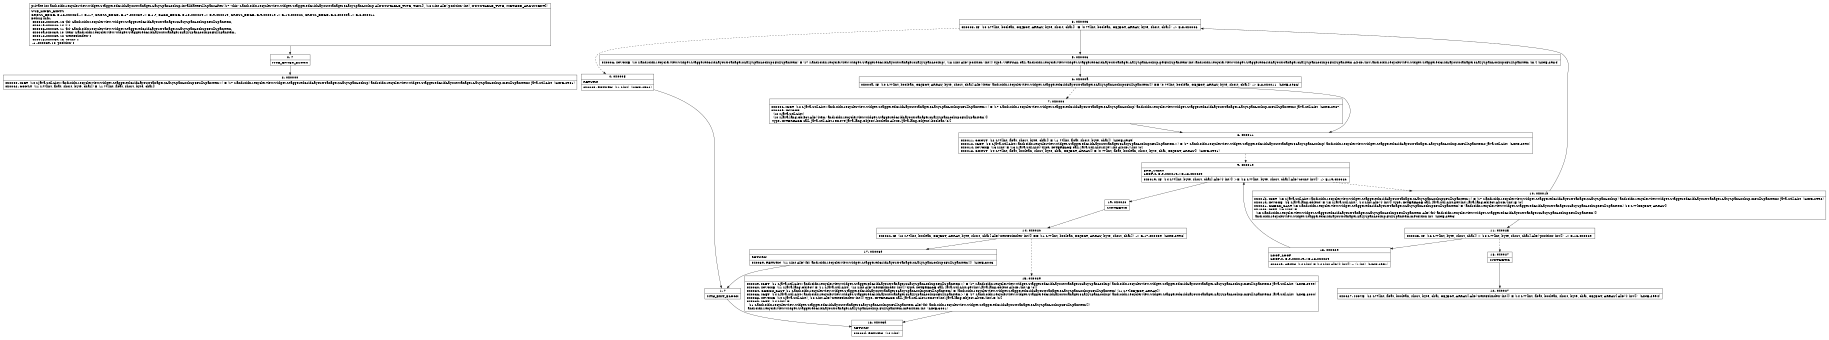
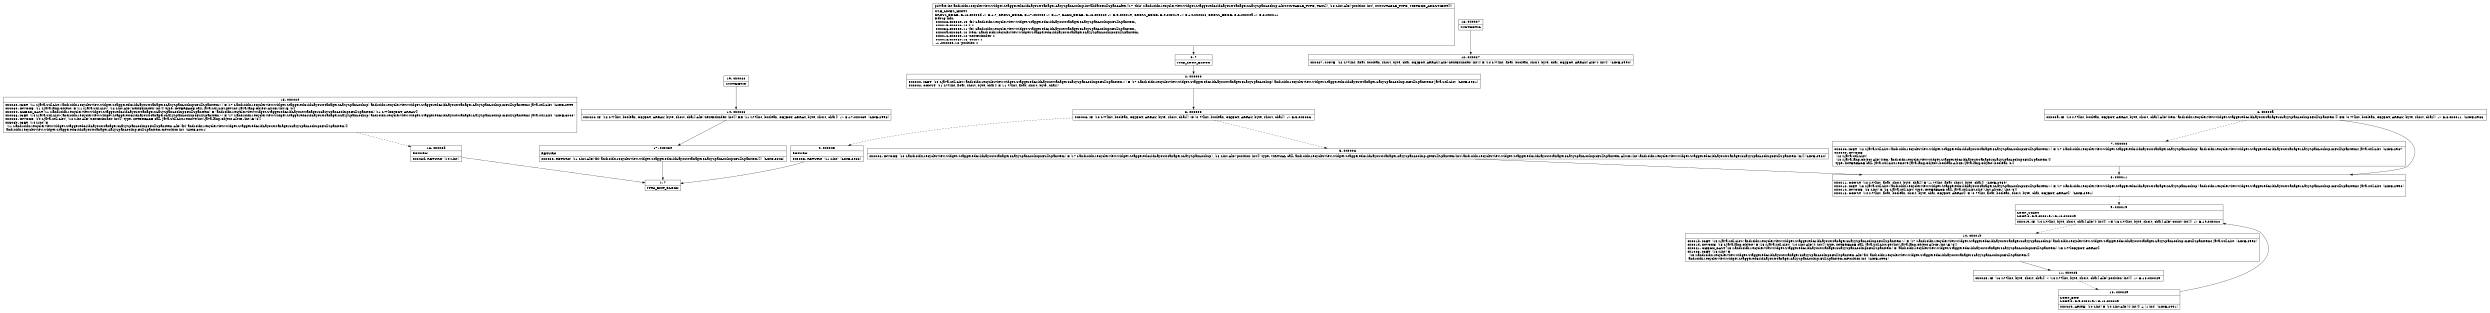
  digraph {
    node [shape=record]
-   n1 [label="{0\:\ ?|MTH_ENTER_BLOCK\l}"]
+   n1 [label="{0\:\ ?|MTH_LOOP_BLOCK\l}"]
    n2 [label="{2\:\ 0x0000|0x0000: IGET  (r0 I:java.util.List\<androidx.recyclerview.widget.StaggeredGridLayoutManager$LazySpanLookup$FullSpanItem\>) = (r7 I:androidx.recyclerview.widget.StaggeredGridLayoutManager$LazySpanLookup) androidx.recyclerview.widget.StaggeredGridLayoutManager.LazySpanLookup.mFullSpanItems java.util.List  (LINE:2981)\l0x0002: CONST  (r1 I:??[int, float, short, byte, char]) = (\-1 ??[int, float, short, byte, char]) \l}"]
    n3 [label="{3\:\ 0x0003|0x0003: IF  (r0 I:??[int, boolean, OBJECT, ARRAY, byte, short, char]) != (0 ??[int, boolean, OBJECT, ARRAY, byte, short, char])  \-\> B:5:0x0006 \l}"]
    n4 [label="{4\:\ 0x0005|RETURN\l|0x0005: RETURN  (r1 I:int)  (LINE:2982)\l}"]
    n5 [label="{5\:\ 0x0006|0x0006: INVOKE  (r0 I:androidx.recyclerview.widget.StaggeredGridLayoutManager$LazySpanLookup$FullSpanItem) = (r7 I:androidx.recyclerview.widget.StaggeredGridLayoutManager$LazySpanLookup), (r8 I:int A[D('position' int)]) type: VIRTUAL call: androidx.recyclerview.widget.StaggeredGridLayoutManager.LazySpanLookup.getFullSpanItem(int):androidx.recyclerview.widget.StaggeredGridLayoutManager$LazySpanLookup$FullSpanItem A[MD:(int):androidx.recyclerview.widget.StaggeredGridLayoutManager$LazySpanLookup$FullSpanItem (m)] (LINE:2984)\l}"]
    n6 [label="{1\:\ ?|MTH_EXIT_BLOCK\l}"]
    n7 [label="{6\:\ 0x000a|0x000a: IF  (r0 I:??[int, boolean, OBJECT, ARRAY, byte, short, char] A[D('item' androidx.recyclerview.widget.StaggeredGridLayoutManager$LazySpanLookup$FullSpanItem)]) == (0 ??[int, boolean, OBJECT, ARRAY, byte, short, char])  \-\> B:8:0x0011  (LINE:2986)\l}"]
    n8 [label="{7\:\ 0x000c|0x000c: IGET  (r2 I:java.util.List\<androidx.recyclerview.widget.StaggeredGridLayoutManager$LazySpanLookup$FullSpanItem\>) = (r7 I:androidx.recyclerview.widget.StaggeredGridLayoutManager$LazySpanLookup) androidx.recyclerview.widget.StaggeredGridLayoutManager.LazySpanLookup.mFullSpanItems java.util.List  (LINE:2987)\l0x000e: INVOKE  \l  (r2 I:java.util.List)\l  (r0 I:java.lang.Object A[D('item' androidx.recyclerview.widget.StaggeredGridLayoutManager$LazySpanLookup$FullSpanItem)])\l type: INTERFACE call: java.util.List.remove(java.lang.Object):boolean A[MD:(java.lang.Object):boolean (c)]\l}"]
    n9 [label="{8\:\ 0x0011|0x0011: CONST  (r2 I:??[int, float, short, byte, char]) = (\-1 ??[int, float, short, byte, char])  (LINE:2989)\l0x0012: IGET  (r3 I:java.util.List\<androidx.recyclerview.widget.StaggeredGridLayoutManager$LazySpanLookup$FullSpanItem\>) = (r7 I:androidx.recyclerview.widget.StaggeredGridLayoutManager$LazySpanLookup) androidx.recyclerview.widget.StaggeredGridLayoutManager.LazySpanLookup.mFullSpanItems java.util.List  (LINE:2990)\l0x0014: INVOKE  (r3 I:int) = (r3 I:java.util.List) type: INTERFACE call: java.util.List.size():int A[MD:():int (c)]\l0x0018: CONST  (r4 I:??[int, float, boolean, short, byte, char, OBJECT, ARRAY]) = (0 ??[int, float, boolean, short, byte, char, OBJECT, ARRAY])  (LINE:2991)\l}"]
-   n10 [label="{9\:\ 0x0019|END_START\lLOOP:0: B:9:0x0019\-\>B:13:0x0029\l|0x0019: IF  (r4 I:??[int, byte, short, char] A[D('i' int)]) \>= (r3 I:??[int, byte, short, char] A[D('count' int)])  \-\> B:19:0x002c \l}"]
+   n10 [label="{9\:\ 0x0019|LOOP_START\lLOOP:0: B:9:0x0019\-\>B:13:0x0029\l|0x0019: IF  (r4 I:??[int, byte, short, char] A[D('i' int)]) \>= (r3 I:??[int, byte, short, char] A[D('count' int)])  \-\> B:19:0x002c \l}"]
    n11 [label="{10\:\ 0x001b|0x001b: IGET  (r5 I:java.util.List\<androidx.recyclerview.widget.StaggeredGridLayoutManager$LazySpanLookup$FullSpanItem\>) = (r7 I:androidx.recyclerview.widget.StaggeredGridLayoutManager$LazySpanLookup) androidx.recyclerview.widget.StaggeredGridLayoutManager.LazySpanLookup.mFullSpanItems java.util.List  (LINE:2992)\l0x001d: INVOKE  (r5 I:java.lang.Object) = (r5 I:java.util.List), (r4 I:int A[D('i' int)]) type: INTERFACE call: java.util.List.get(int):java.lang.Object A[MD:(int):E (c)]\l0x0021: CHECK_CAST (r5 I:androidx.recyclerview.widget.StaggeredGridLayoutManager$LazySpanLookup$FullSpanItem) = (androidx.recyclerview.widget.StaggeredGridLayoutManager$LazySpanLookup$FullSpanItem) (r5 I:??[OBJECT, ARRAY]) \l0x1023: IGET  (r6 I:int) = \l  (r5 I:androidx.recyclerview.widget.StaggeredGridLayoutManager$LazySpanLookup$FullSpanItem A[D('fsi' androidx.recyclerview.widget.StaggeredGridLayoutManager$LazySpanLookup$FullSpanItem)])\l androidx.recyclerview.widget.StaggeredGridLayoutManager.LazySpanLookup.FullSpanItem.mPosition int  (LINE:2993)\l}"]
    n12 [label="{19\:\ 0x002c|SYNTHETIC\l}"]
    n13 [label="{11\:\ 0x0025|0x0025: IF  (r6 I:??[int, byte, short, char]) \< (r8 I:??[int, byte, short, char] A[D('position' int)])  \-\> B:13:0x0029 \l}"]
    n14 [label="{14\:\ 0x002c|0x002c: IF  (r2 I:??[int, boolean, OBJECT, ARRAY, byte, short, char] A[D('nextFsiIndex' int)]) == (r1 I:??[int, boolean, OBJECT, ARRAY, byte, short, char])  \-\> B:17:0x003e  (LINE:2998)\l}"]
-   n15 [label="{13\:\ 0x0029|LOOP_LOOP\lLOOP:0: B:9:0x0019\-\>B:13:0x0029\l|0x0029: ARITH  (r4 I:int) = (r4 I:int A[D('i' int)]) + (1 int)  (LINE:2991)\l}"]
+   n15 [label="{13\:\ 0x0029|LOOP_END\lLOOP:0: B:9:0x0019\-\>B:13:0x0029\l|0x0029: ARITH  (r4 I:int) = (r4 I:int A[D('i' int)]) + (1 int)  (LINE:2991)\l}"]
    n16 [label="{18\:\ 0x0027|SYNTHETIC\l}"]
    n17 [label="{12\:\ 0x0027|0x0027: MOVE  (r2 I:??[int, float, boolean, short, byte, char, OBJECT, ARRAY] A[D('nextFsiIndex' int)]) = (r4 I:??[int, float, boolean, short, byte, char, OBJECT, ARRAY] A[D('i' int)])  (LINE:2994)\l}"]
    n18 [label="{15\:\ 0x002e|0x002e: IGET  (r1 I:java.util.List\<androidx.recyclerview.widget.StaggeredGridLayoutManager$LazySpanLookup$FullSpanItem\>) = (r7 I:androidx.recyclerview.widget.StaggeredGridLayoutManager$LazySpanLookup) androidx.recyclerview.widget.StaggeredGridLayoutManager.LazySpanLookup.mFullSpanItems java.util.List  (LINE:2999)\l0x0030: INVOKE  (r1 I:java.lang.Object) = (r1 I:java.util.List), (r2 I:int A[D('nextFsiIndex' int)]) type: INTERFACE call: java.util.List.get(int):java.lang.Object A[MD:(int):E (c)]\l0x0034: CHECK_CAST (r1 I:androidx.recyclerview.widget.StaggeredGridLayoutManager$LazySpanLookup$FullSpanItem) = (androidx.recyclerview.widget.StaggeredGridLayoutManager$LazySpanLookup$FullSpanItem) (r1 I:??[OBJECT, ARRAY]) \l0x0036: IGET  (r4 I:java.util.List\<androidx.recyclerview.widget.StaggeredGridLayoutManager$LazySpanLookup$FullSpanItem\>) = (r7 I:androidx.recyclerview.widget.StaggeredGridLayoutManager$LazySpanLookup) androidx.recyclerview.widget.StaggeredGridLayoutManager.LazySpanLookup.mFullSpanItems java.util.List  (LINE:3000)\l0x0038: INVOKE  (r4 I:java.util.List), (r2 I:int A[D('nextFsiIndex' int)]) type: INTERFACE call: java.util.List.remove(int):java.lang.Object A[MD:(int):E (c)]\l0x503b: IGET  (r4 I:int) = \l  (r1 I:androidx.recyclerview.widget.StaggeredGridLayoutManager$LazySpanLookup$FullSpanItem A[D('fsi' androidx.recyclerview.widget.StaggeredGridLayoutManager$LazySpanLookup$FullSpanItem)])\l androidx.recyclerview.widget.StaggeredGridLayoutManager.LazySpanLookup.FullSpanItem.mPosition int  (LINE:3001)\l}"]
    n19 [label="{17\:\ 0x003e|RETURN\l|0x003e: RETURN  (r1 I:int A[D('fsi' androidx.recyclerview.widget.StaggeredGridLayoutManager$LazySpanLookup$FullSpanItem)])  (LINE:3003)\l}"]
-   n20 [label="{16\:\ 0x003d|RETURN\l|0x003d: RETURN  (r4 I:int) \l}"]
+   n20 [label="{16\:\ 0x003d|RETURN\l|0x008d: RETURN  (r4 I:int) \l}"]
    n21 [label="{private int androidx.recyclerview.widget.StaggeredGridLayoutManager.LazySpanLookup.invalidateFullSpansAfter((r7 'this' I:androidx.recyclerview.widget.StaggeredGridLayoutManager$LazySpanLookup A[IMMUTABLE_TYPE, THIS]), (r8 I:int A[D('position' int), IMMUTABLE_TYPE, METHOD_ARGUMENT]))  | USE_LINES_HINTS\lCROSS_EDGE: B:16:0x003d \-\> B:1:?, CROSS_EDGE: B:17:0x003e \-\> B:1:?, BACK_EDGE: B:13:0x0029 \-\> B:9:0x0019, CROSS_EDGE: B:9:0x0019 \-\> B:14:0x002c, CROSS_EDGE: B:6:0x000a \-\> B:8:0x0011\lDebug Info:\l  0x0023\-0x0029: r5 'fsi' Landroidx\/recyclerview\/widget\/StaggeredGridLayoutManager$LazySpanLookup$FullSpanItem;\l  0x0019\-0x002c: r4 'i' I\l  0x0036\-0x003e: r1 'fsi' Landroidx\/recyclerview\/widget\/StaggeredGridLayoutManager$LazySpanLookup$FullSpanItem;\l  0x000a\-0x003e: r0 'item' Landroidx\/recyclerview\/widget\/StaggeredGridLayoutManager$LazySpanLookup$FullSpanItem;\l  0x0012\-0x003e: r2 'nextFsiIndex' I\l  0x0018\-0x003e: r3 'count' I\l  \-1 \-0x003e: r8 'position' I\l}"]
    n1 -> n2
-   n11 -> n3
+   n2 -> n3
    n3 -> n4 [style=dashed]
-   n3 -> n5
+   n3 -> n5 [style=dashed]
    n4 -> n6
-   n5 -> n7
+   n5 -> n9
    n7 -> n8 [style=dashed]
    n7 -> n9
    n8 -> n9
    n9 -> n10 [style=dashed]
    n10 -> n11 [style=dashed]
-   n10 -> n12
    n11 -> n13
    n12 -> n14
-   n13 -> n15
-   n13 -> n16 [style=dashed]
-   n14 -> n18 [style=dashed]
+   n13 -> n15 [style=dashed]
    n14 -> n19
    n15 -> n10
    n16 -> n17
-   n18 -> n20
+   n18 -> n20 [style=dashed]
    n19 -> n6
-   n6 -> n20
+   n20 -> n6
    n21 -> n1
  }
